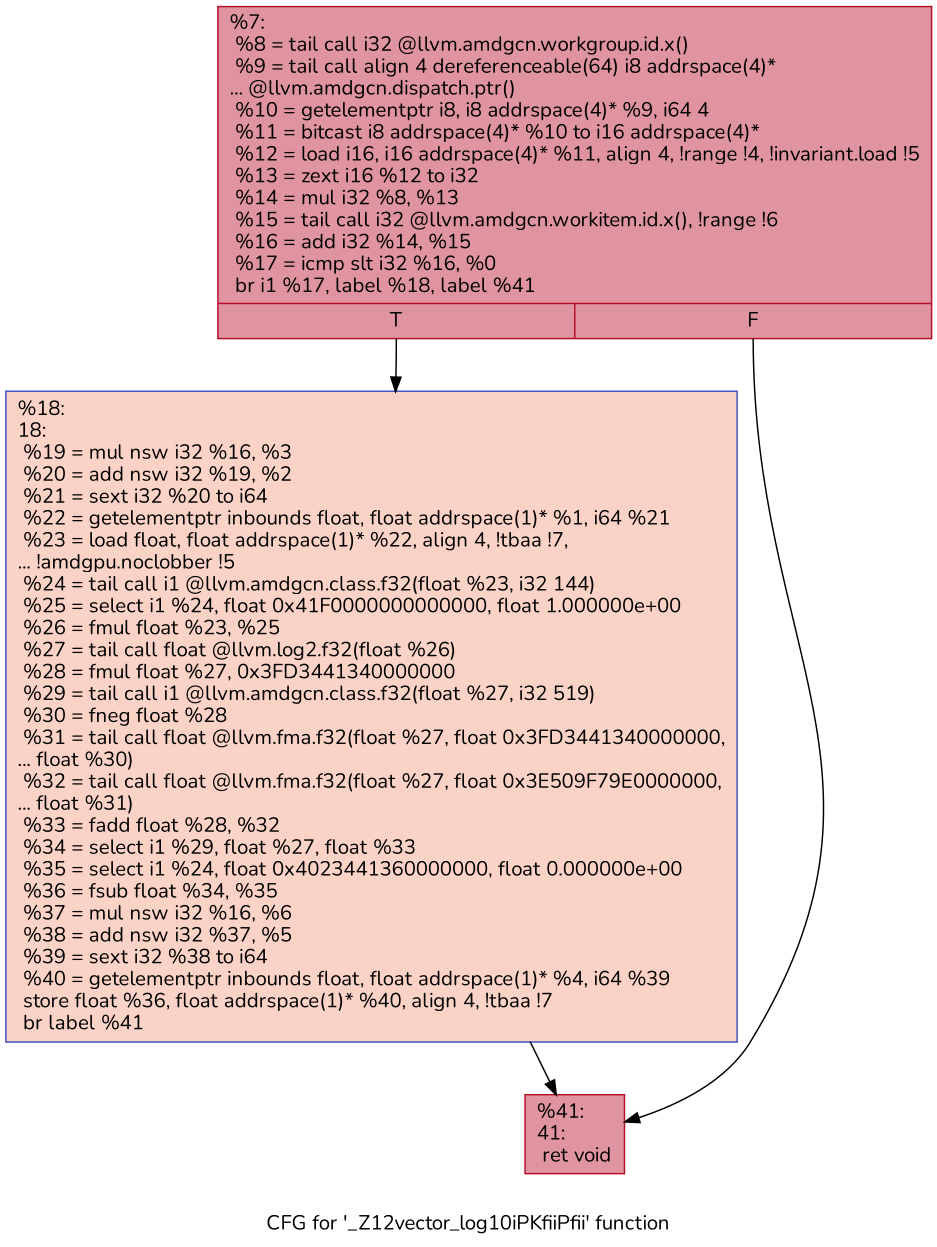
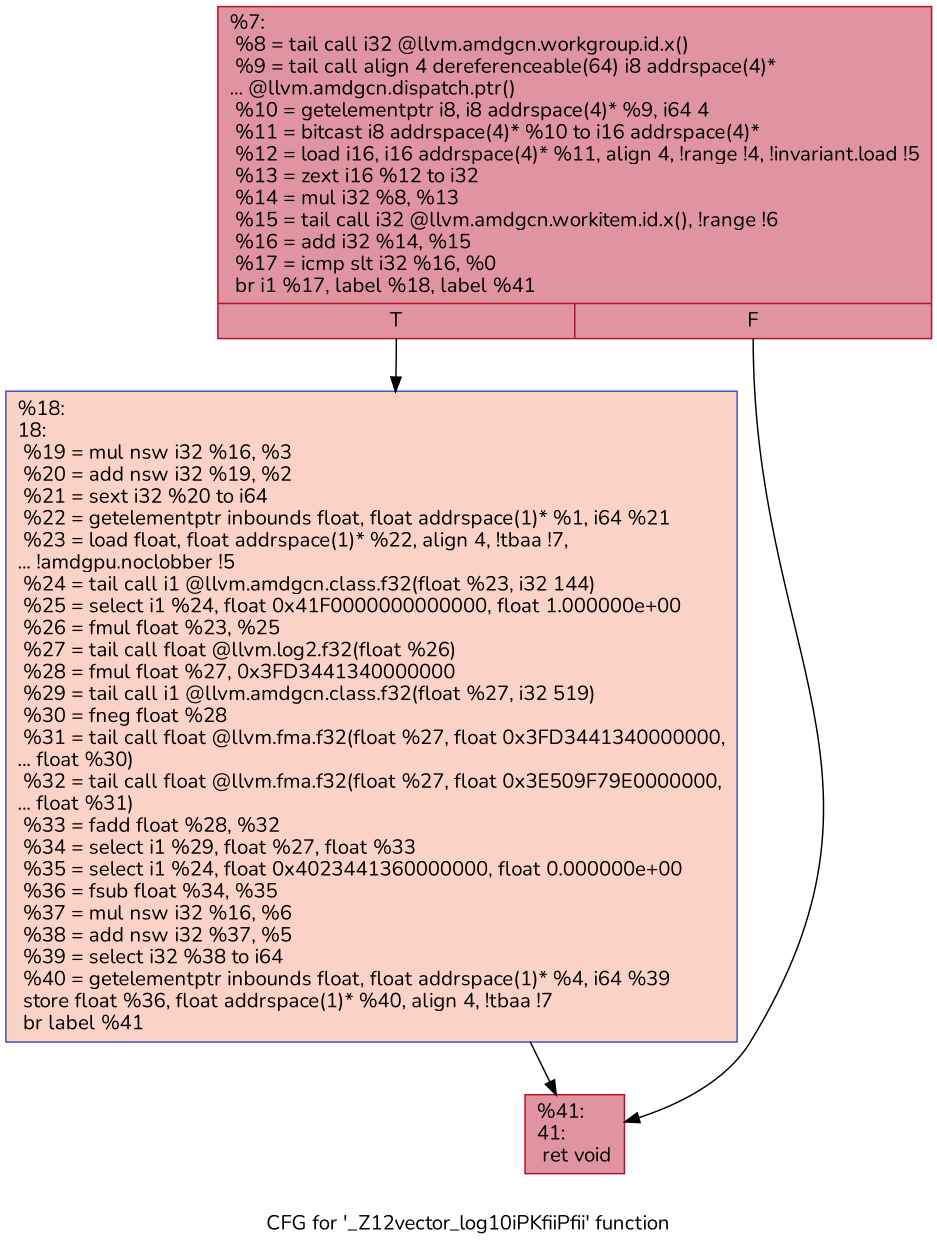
  digraph {
    label="CFG for '_Z12vector_log10iPKfiiPfii' function"
    fontname=Nunito
    node [color="#b70d28ff" fillcolor="#b70d2870" shape=record style=filled fontname=Nunito]
    edge [fontname=Nunito]
    n1 [label="{%7:\l  %8 = tail call i32 @llvm.amdgcn.workgroup.id.x()\l  %9 = tail call align 4 dereferenceable(64) i8 addrspace(4)*\l... @llvm.amdgcn.dispatch.ptr()\l  %10 = getelementptr i8, i8 addrspace(4)* %9, i64 4\l  %11 = bitcast i8 addrspace(4)* %10 to i16 addrspace(4)*\l  %12 = load i16, i16 addrspace(4)* %11, align 4, !range !4, !invariant.load !5\l  %13 = zext i16 %12 to i32\l  %14 = mul i32 %8, %13\l  %15 = tail call i32 @llvm.amdgcn.workitem.id.x(), !range !6\l  %16 = add i32 %14, %15\l  %17 = icmp slt i32 %16, %0\l  br i1 %17, label %18, label %41\l|{<s0>T|<s1>F}}"]
-   n2 [color="#3d50c3ff" fillcolor="#f59c7d70" label="{%18:\l18:                                               \l  %19 = mul nsw i32 %16, %3\l  %20 = add nsw i32 %19, %2\l  %21 = sext i32 %20 to i64\l  %22 = getelementptr inbounds float, float addrspace(1)* %1, i64 %21\l  %23 = load float, float addrspace(1)* %22, align 4, !tbaa !7,\l... !amdgpu.noclobber !5\l  %24 = tail call i1 @llvm.amdgcn.class.f32(float %23, i32 144)\l  %25 = select i1 %24, float 0x41F0000000000000, float 1.000000e+00\l  %26 = fmul float %23, %25\l  %27 = tail call float @llvm.log2.f32(float %26)\l  %28 = fmul float %27, 0x3FD3441340000000\l  %29 = tail call i1 @llvm.amdgcn.class.f32(float %27, i32 519)\l  %30 = fneg float %28\l  %31 = tail call float @llvm.fma.f32(float %27, float 0x3FD3441340000000,\l... float %30)\l  %32 = tail call float @llvm.fma.f32(float %27, float 0x3E509F79E0000000,\l... float %31)\l  %33 = fadd float %28, %32\l  %34 = select i1 %29, float %27, float %33\l  %35 = select i1 %24, float 0x4023441360000000, float 0.000000e+00\l  %36 = fsub float %34, %35\l  %37 = mul nsw i32 %16, %6\l  %38 = add nsw i32 %37, %5\l  %39 = sext i32 %38 to i64\l  %40 = getelementptr inbounds float, float addrspace(1)* %4, i64 %39\l  store float %36, float addrspace(1)* %40, align 4, !tbaa !7\l  br label %41\l}"]
+   n2 [color="#3d50c3ff" fillcolor="#f59c7d70" label="{%18:\l18:                                               \l  %19 = mul nsw i32 %16, %3\l  %20 = add nsw i32 %19, %2\l  %21 = sext i32 %20 to i64\l  %22 = getelementptr inbounds float, float addrspace(1)* %1, i64 %21\l  %23 = load float, float addrspace(1)* %22, align 4, !tbaa !7,\l... !amdgpu.noclobber !5\l  %24 = tail call i1 @llvm.amdgcn.class.f32(float %23, i32 144)\l  %25 = select i1 %24, float 0x41F0000000000000, float 1.000000e+00\l  %26 = fmul float %23, %25\l  %27 = tail call float @llvm.log2.f32(float %26)\l  %28 = fmul float %27, 0x3FD3441340000000\l  %29 = tail call i1 @llvm.amdgcn.class.f32(float %27, i32 519)\l  %30 = fneg float %28\l  %31 = tail call float @llvm.fma.f32(float %27, float 0x3FD3441340000000,\l... float %30)\l  %32 = tail call float @llvm.fma.f32(float %27, float 0x3E509F79E0000000,\l... float %31)\l  %33 = fadd float %28, %32\l  %34 = select i1 %29, float %27, float %33\l  %35 = select i1 %24, float 0x4023441360000000, float 0.000000e+00\l  %36 = fsub float %34, %35\l  %37 = mul nsw i32 %16, %6\l  %38 = add nsw i32 %37, %5\l  %39 = select i32 %38 to i64\l  %40 = getelementptr inbounds float, float addrspace(1)* %4, i64 %39\l  store float %36, float addrspace(1)* %40, align 4, !tbaa !7\l  br label %41\l}"]
    n3 [label="{%41:\l41:                                               \l  ret void\l}"]
    n1 -> n2 [tailport=s0]
    n1 -> n3 [tailport=s1]
    n2 -> n3
  }
